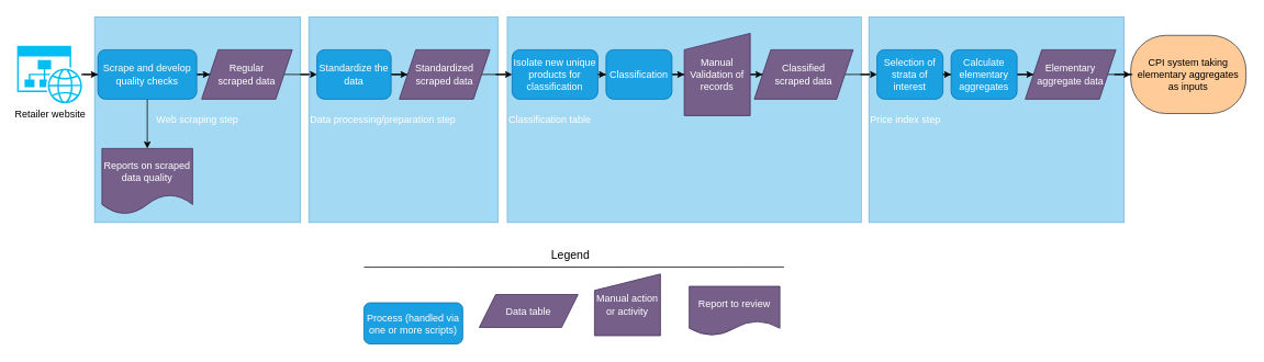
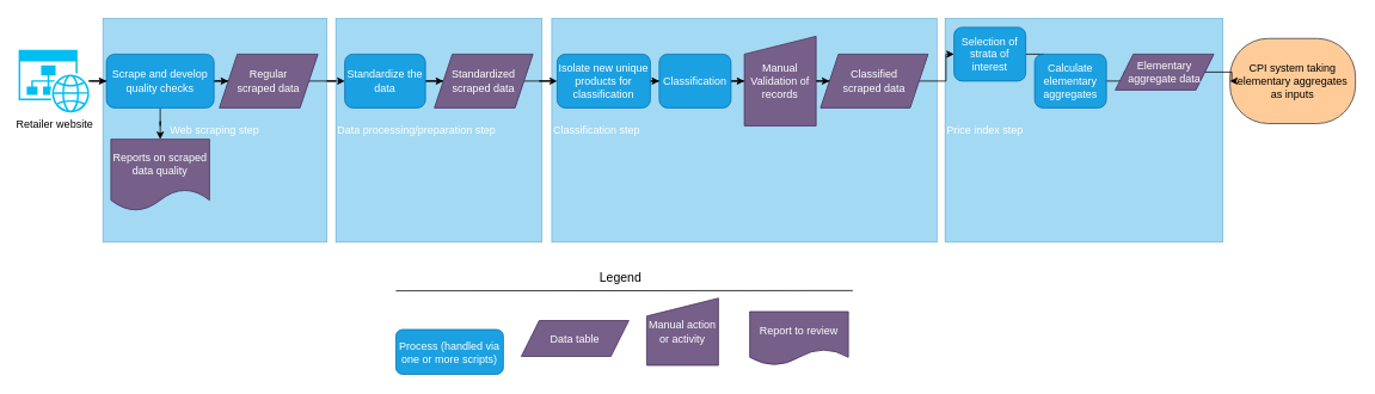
  <mxCell id="0" />
  <mxCell id="1" parent="0" />
  <mxCell id="2" value="Price index step" style="rounded=0;whiteSpace=wrap;html=1;fillColor=#1ba1e2;fontColor=#ffffff;strokeColor=#006EAF;opacity=40;align=left;" parent="1" vertex="1"><mxGeometry x="1054" y="20" width="310" height="250" as="geometry" /></mxCell>
  <mxCell id="3" value="Data processing/preparation step" style="rounded=0;whiteSpace=wrap;html=1;fillColor=#1ba1e2;fontColor=#ffffff;strokeColor=#006EAF;opacity=40;align=left;" parent="1" vertex="1"><mxGeometry x="374" y="20" width="230" height="250" as="geometry" /></mxCell>
- <mxCell id="4" value="Classification table" style="rounded=0;whiteSpace=wrap;html=1;fillColor=#1ba1e2;fontColor=#ffffff;strokeColor=#006EAF;opacity=40;align=left;" parent="1" vertex="1"><mxGeometry x="615" y="20" width="430" height="250" as="geometry" /></mxCell>
+ <mxCell id="4" value="Classification step" style="rounded=0;whiteSpace=wrap;html=1;fillColor=#1ba1e2;fontColor=#ffffff;strokeColor=#006EAF;opacity=40;align=left;" parent="1" vertex="1"><mxGeometry x="615" y="20" width="430" height="250" as="geometry" /></mxCell>
  <mxCell id="5" value="Web scraping step" style="rounded=0;whiteSpace=wrap;html=1;fillColor=#1ba1e2;fontColor=#ffffff;strokeColor=#006EAF;opacity=40;align=center;" parent="1" vertex="1"><mxGeometry x="114" y="20" width="250" height="250" as="geometry" /></mxCell>
  <mxCell id="6" style="edgeStyle=orthogonalEdgeStyle;rounded=0;orthogonalLoop=1;jettySize=auto;html=1;" parent="1" source="7" target="10" edge="1"><mxGeometry relative="1" as="geometry" /></mxCell>
  <mxCell id="7" value="Retailer website" style="verticalLabelPosition=bottom;html=1;verticalAlign=top;align=center;strokeColor=none;fillColor=#00BEF2;shape=mxgraph.azure.website_generic;pointerEvents=1;" parent="1" vertex="1"><mxGeometry x="20" y="55" width="80" height="70" as="geometry" /></mxCell>
  <mxCell id="8" style="edgeStyle=orthogonalEdgeStyle;rounded=0;orthogonalLoop=1;jettySize=auto;html=1;entryX=0.5;entryY=0;entryDx=0;entryDy=0;" parent="1" source="10" target="11" edge="1"><mxGeometry relative="1" as="geometry" /></mxCell>
  <mxCell id="9" style="edgeStyle=orthogonalEdgeStyle;rounded=0;orthogonalLoop=1;jettySize=auto;html=1;entryX=0;entryY=0.5;entryDx=0;entryDy=0;" parent="1" source="10" target="32" edge="1"><mxGeometry relative="1" as="geometry" /></mxCell>
  <mxCell id="10" value="Scrape and develop quality checks" style="rounded=1;whiteSpace=wrap;html=1;fillColor=#1ba1e2;fontColor=#ffffff;strokeColor=#006EAF;" parent="1" vertex="1"><mxGeometry x="118" y="60" width="120" height="60" as="geometry" /></mxCell>
- <mxCell id="11" value="Reports on scraped data quality" style="shape=document;whiteSpace=wrap;html=1;boundedLbl=1;fillColor=#76608a;fontColor=#ffffff;strokeColor=#432D57;" parent="1" vertex="1"><mxGeometry x="123" y="180" width="110" height="80" as="geometry" /></mxCell>
+ <mxCell id="11" value="Reports on scraped data quality" style="shape=document;whiteSpace=wrap;html=1;boundedLbl=1;fillColor=#76608a;fontColor=#ffffff;strokeColor=#432D57;" parent="1" vertex="1"><mxGeometry x="123" y="155" width="110" height="80" as="geometry" /></mxCell>
  <mxCell id="12" style="edgeStyle=orthogonalEdgeStyle;rounded=0;orthogonalLoop=1;jettySize=auto;html=1;entryX=0;entryY=0.5;entryDx=0;entryDy=0;" parent="1" source="13" target="28" edge="1"><mxGeometry relative="1" as="geometry" /></mxCell>
  <mxCell id="13" value="Standardize the data" style="rounded=1;whiteSpace=wrap;html=1;fillColor=#1ba1e2;fontColor=#ffffff;strokeColor=#006EAF;" parent="1" vertex="1"><mxGeometry x="384" y="60" width="90" height="60" as="geometry" /></mxCell>
  <mxCell id="14" style="edgeStyle=orthogonalEdgeStyle;rounded=0;orthogonalLoop=1;jettySize=auto;html=1;entryX=0;entryY=0.5;entryDx=0;entryDy=0;" parent="1" source="15" target="17" edge="1"><mxGeometry relative="1" as="geometry" /></mxCell>
  <mxCell id="15" value="Isolate new unique products for classification" style="rounded=1;whiteSpace=wrap;html=1;fillColor=#1ba1e2;fontColor=#ffffff;strokeColor=#006EAF;" parent="1" vertex="1"><mxGeometry x="621" y="60" width="104" height="60" as="geometry" /></mxCell>
  <mxCell id="16" style="edgeStyle=orthogonalEdgeStyle;rounded=0;orthogonalLoop=1;jettySize=auto;html=1;entryX=0;entryY=0.5;entryDx=0;entryDy=0;" parent="1" source="17" target="19" edge="1"><mxGeometry relative="1" as="geometry" /></mxCell>
  <mxCell id="17" value="Classification" style="rounded=1;whiteSpace=wrap;html=1;fillColor=#1ba1e2;fontColor=#ffffff;strokeColor=#006EAF;" parent="1" vertex="1"><mxGeometry x="735" y="60" width="80" height="60" as="geometry" /></mxCell>
  <mxCell id="18" style="edgeStyle=orthogonalEdgeStyle;rounded=0;orthogonalLoop=1;jettySize=auto;html=1;entryX=0;entryY=0.5;entryDx=0;entryDy=0;" parent="1" source="19" target="30" edge="1"><mxGeometry relative="1" as="geometry" /></mxCell>
  <mxCell id="19" value="Manual Validation of records" style="shape=manualInput;whiteSpace=wrap;html=1;size=20;fillColor=#76608a;fontColor=#ffffff;strokeColor=#432D57;" parent="1" vertex="1"><mxGeometry x="830" y="40" width="80" height="100" as="geometry" /></mxCell>
  <mxCell id="20" style="edgeStyle=orthogonalEdgeStyle;rounded=0;orthogonalLoop=1;jettySize=auto;html=1;entryX=0;entryY=0.5;entryDx=0;entryDy=0;" parent="1" source="21" target="23" edge="1"><mxGeometry relative="1" as="geometry" /></mxCell>
- <mxCell id="21" value="Selection of strata of interest" style="rounded=1;whiteSpace=wrap;html=1;fillColor=#1ba1e2;fontColor=#ffffff;strokeColor=#006EAF;" parent="1" vertex="1"><mxGeometry x="1064" y="60" width="80" height="60" as="geometry" /></mxCell>
+ <mxCell id="21" value="Selection of strata of interest" style="rounded=1;whiteSpace=wrap;html=1;fillColor=#1ba1e2;fontColor=#ffffff;strokeColor=#006EAF;" parent="1" vertex="1"><mxGeometry x="1064" y="30" width="80" height="60" as="geometry" /></mxCell>
  <mxCell id="22" style="edgeStyle=orthogonalEdgeStyle;rounded=0;orthogonalLoop=1;jettySize=auto;html=1;" parent="1" source="23" target="26" edge="1"><mxGeometry relative="1" as="geometry" /></mxCell>
  <mxCell id="23" value="Calculate elementary aggregates" style="rounded=1;whiteSpace=wrap;html=1;fillColor=#1ba1e2;fontColor=#ffffff;strokeColor=#006EAF;" parent="1" vertex="1"><mxGeometry x="1154" y="60" width="80" height="60" as="geometry" /></mxCell>
  <mxCell id="24" value="CPI system taking elementary aggregates as inputs" style="rounded=1;whiteSpace=wrap;html=1;arcSize=45;fillColor=#ffcc99;strokeColor=#36393d;fontColor=#000000;" parent="1" vertex="1"><mxGeometry x="1372" y="42.5" width="140" height="95" as="geometry" /></mxCell>
  <mxCell id="25" style="edgeStyle=orthogonalEdgeStyle;rounded=0;orthogonalLoop=1;jettySize=auto;html=1;entryX=0;entryY=0.5;entryDx=0;entryDy=0;" parent="1" source="26" target="24" edge="1"><mxGeometry relative="1" as="geometry" /></mxCell>
- <mxCell id="26" value="Elementary aggregate data" style="shape=parallelogram;perimeter=parallelogramPerimeter;whiteSpace=wrap;html=1;fixedSize=1;fillColor=#76608a;fontColor=#ffffff;strokeColor=#432D57;" parent="1" vertex="1"><mxGeometry x="1244" y="60" width="110" height="60" as="geometry" /></mxCell>
+ <mxCell id="26" value="Elementary aggregate data" style="shape=parallelogram;perimeter=parallelogramPerimeter;whiteSpace=wrap;html=1;fixedSize=1;fillColor=#76608a;fontColor=#ffffff;strokeColor=#432D57;" parent="1" vertex="1"><mxGeometry x="1244" y="60" width="110" height="40" as="geometry" /></mxCell>
  <mxCell id="27" style="edgeStyle=orthogonalEdgeStyle;rounded=0;orthogonalLoop=1;jettySize=auto;html=1;entryX=0;entryY=0.5;entryDx=0;entryDy=0;" parent="1" source="28" target="15" edge="1"><mxGeometry relative="1" as="geometry" /></mxCell>
  <mxCell id="28" value="Standardized &lt;br&gt;scraped data" style="shape=parallelogram;perimeter=parallelogramPerimeter;whiteSpace=wrap;html=1;fixedSize=1;fillColor=#76608a;fontColor=#ffffff;strokeColor=#432D57;" parent="1" vertex="1"><mxGeometry x="484" y="60" width="110" height="60" as="geometry" /></mxCell>
  <mxCell id="29" style="edgeStyle=orthogonalEdgeStyle;rounded=0;orthogonalLoop=1;jettySize=auto;html=1;entryX=0;entryY=0.5;entryDx=0;entryDy=0;" parent="1" source="30" target="21" edge="1"><mxGeometry relative="1" as="geometry" /></mxCell>
  <mxCell id="30" value="Classified &lt;br&gt;scraped data" style="shape=parallelogram;perimeter=parallelogramPerimeter;whiteSpace=wrap;html=1;fixedSize=1;fillColor=#76608a;fontColor=#ffffff;strokeColor=#432D57;" parent="1" vertex="1"><mxGeometry x="915" y="60" width="120" height="60" as="geometry" /></mxCell>
  <mxCell id="31" style="edgeStyle=orthogonalEdgeStyle;rounded=0;orthogonalLoop=1;jettySize=auto;html=1;entryX=0;entryY=0.5;entryDx=0;entryDy=0;" parent="1" source="32" target="13" edge="1"><mxGeometry relative="1" as="geometry" /></mxCell>
  <mxCell id="32" value="Regular &lt;br&gt;scraped data" style="shape=parallelogram;perimeter=parallelogramPerimeter;whiteSpace=wrap;html=1;fixedSize=1;fillColor=#76608a;fontColor=#ffffff;strokeColor=#432D57;" parent="1" vertex="1"><mxGeometry x="244" y="60" width="110" height="60" as="geometry" /></mxCell>
  <mxCell id="33" value="Data table" style="shape=parallelogram;perimeter=parallelogramPerimeter;whiteSpace=wrap;html=1;fixedSize=1;fillColor=#76608a;fontColor=#ffffff;strokeColor=#432D57;" vertex="1" parent="1"><mxGeometry x="581" y="357.5" width="120" height="40" as="geometry" /></mxCell>
  <mxCell id="34" value="Manual action or activity" style="shape=manualInput;whiteSpace=wrap;html=1;size=20;fillColor=#76608a;fontColor=#ffffff;strokeColor=#432D57;" vertex="1" parent="1"><mxGeometry x="721" y="332.5" width="80" height="75" as="geometry" /></mxCell>
  <mxCell id="35" value="Report to review" style="shape=document;whiteSpace=wrap;html=1;boundedLbl=1;fillColor=#76608a;fontColor=#ffffff;strokeColor=#432D57;" vertex="1" parent="1"><mxGeometry x="836" y="347.5" width="110" height="60" as="geometry" /></mxCell>
  <mxCell id="36" value="Process (handled via one or more scripts)" style="rounded=1;whiteSpace=wrap;html=1;fillColor=#1ba1e2;fontColor=#ffffff;strokeColor=#006EAF;" vertex="1" parent="1"><mxGeometry x="441" y="367.5" width="120" height="50" as="geometry" /></mxCell>
  <mxCell id="37" value="&lt;font style=&quot;font-size: 14px;&quot;&gt;Legend&lt;/font&gt;" style="text;html=1;align=center;verticalAlign=middle;whiteSpace=wrap;rounded=0;" vertex="1" parent="1"><mxGeometry x="662" y="295" width="60" height="30" as="geometry" /></mxCell>
  <mxCell id="38" value="" style="endArrow=none;html=1;rounded=0;" edge="1" parent="1"><mxGeometry width="50" height="50" relative="1" as="geometry"><mxPoint x="441" y="324.31" as="sourcePoint" /><mxPoint x="951" y="324" as="targetPoint" /></mxGeometry></mxCell>
